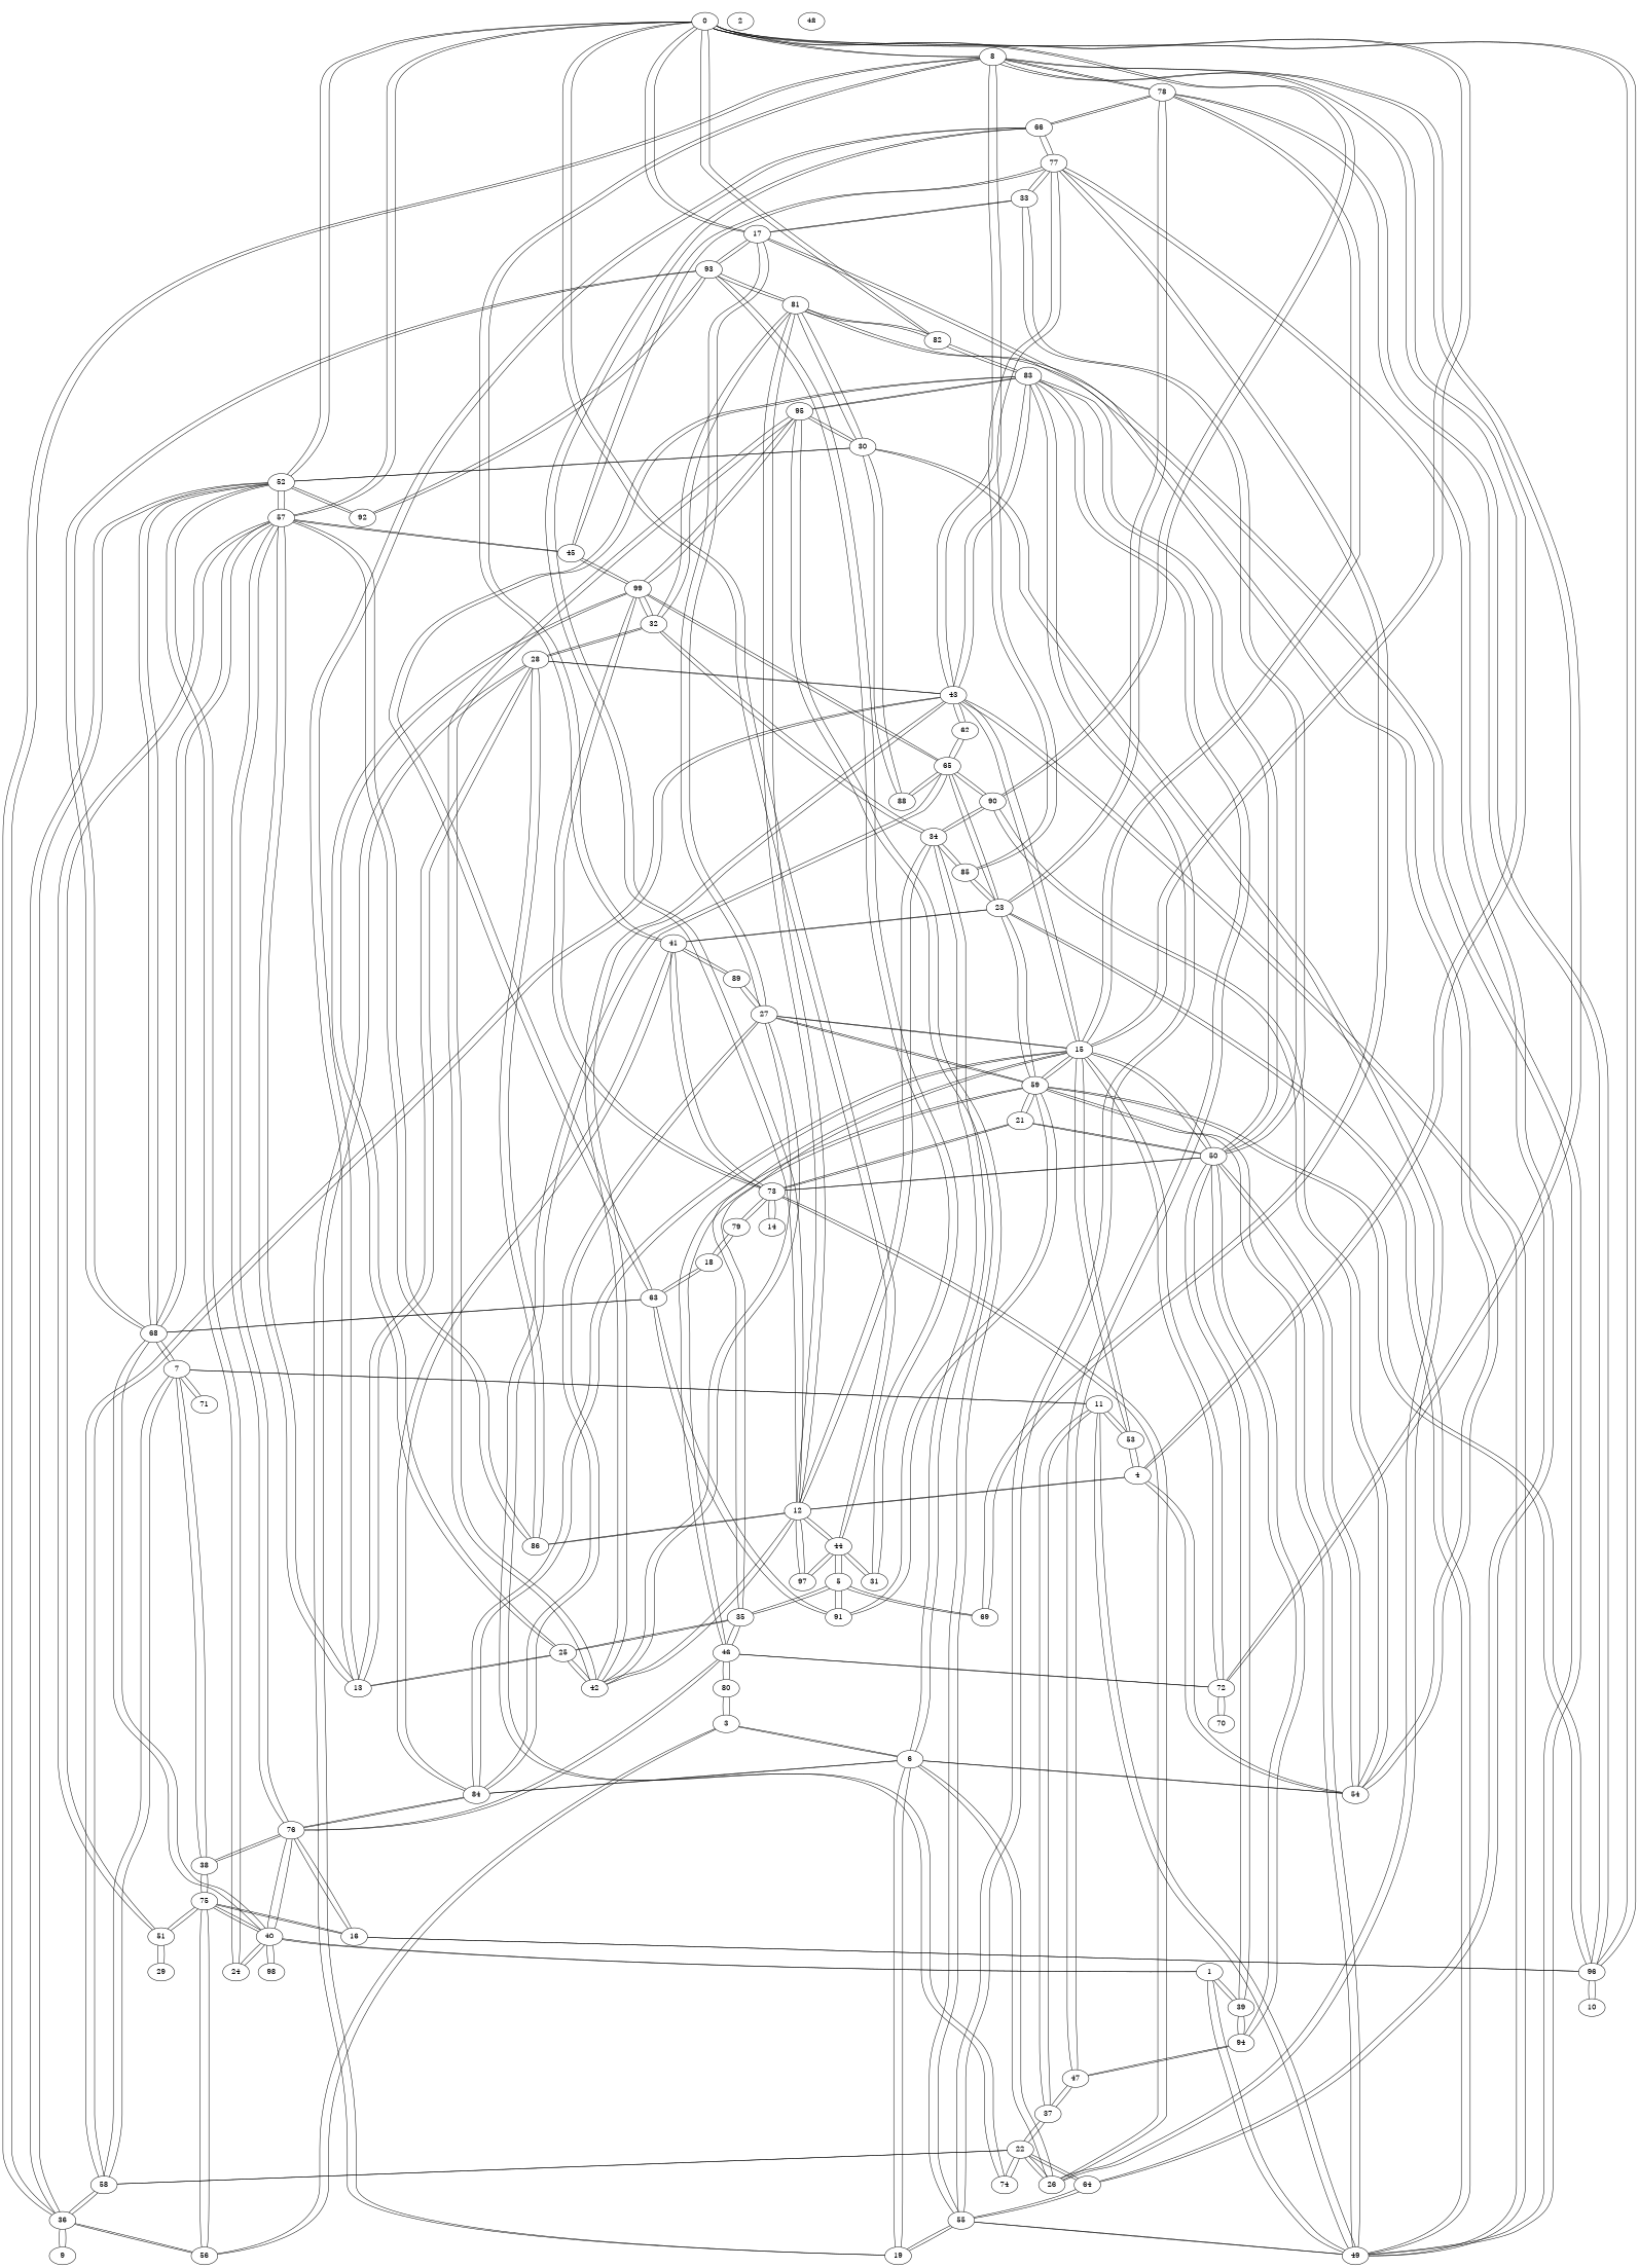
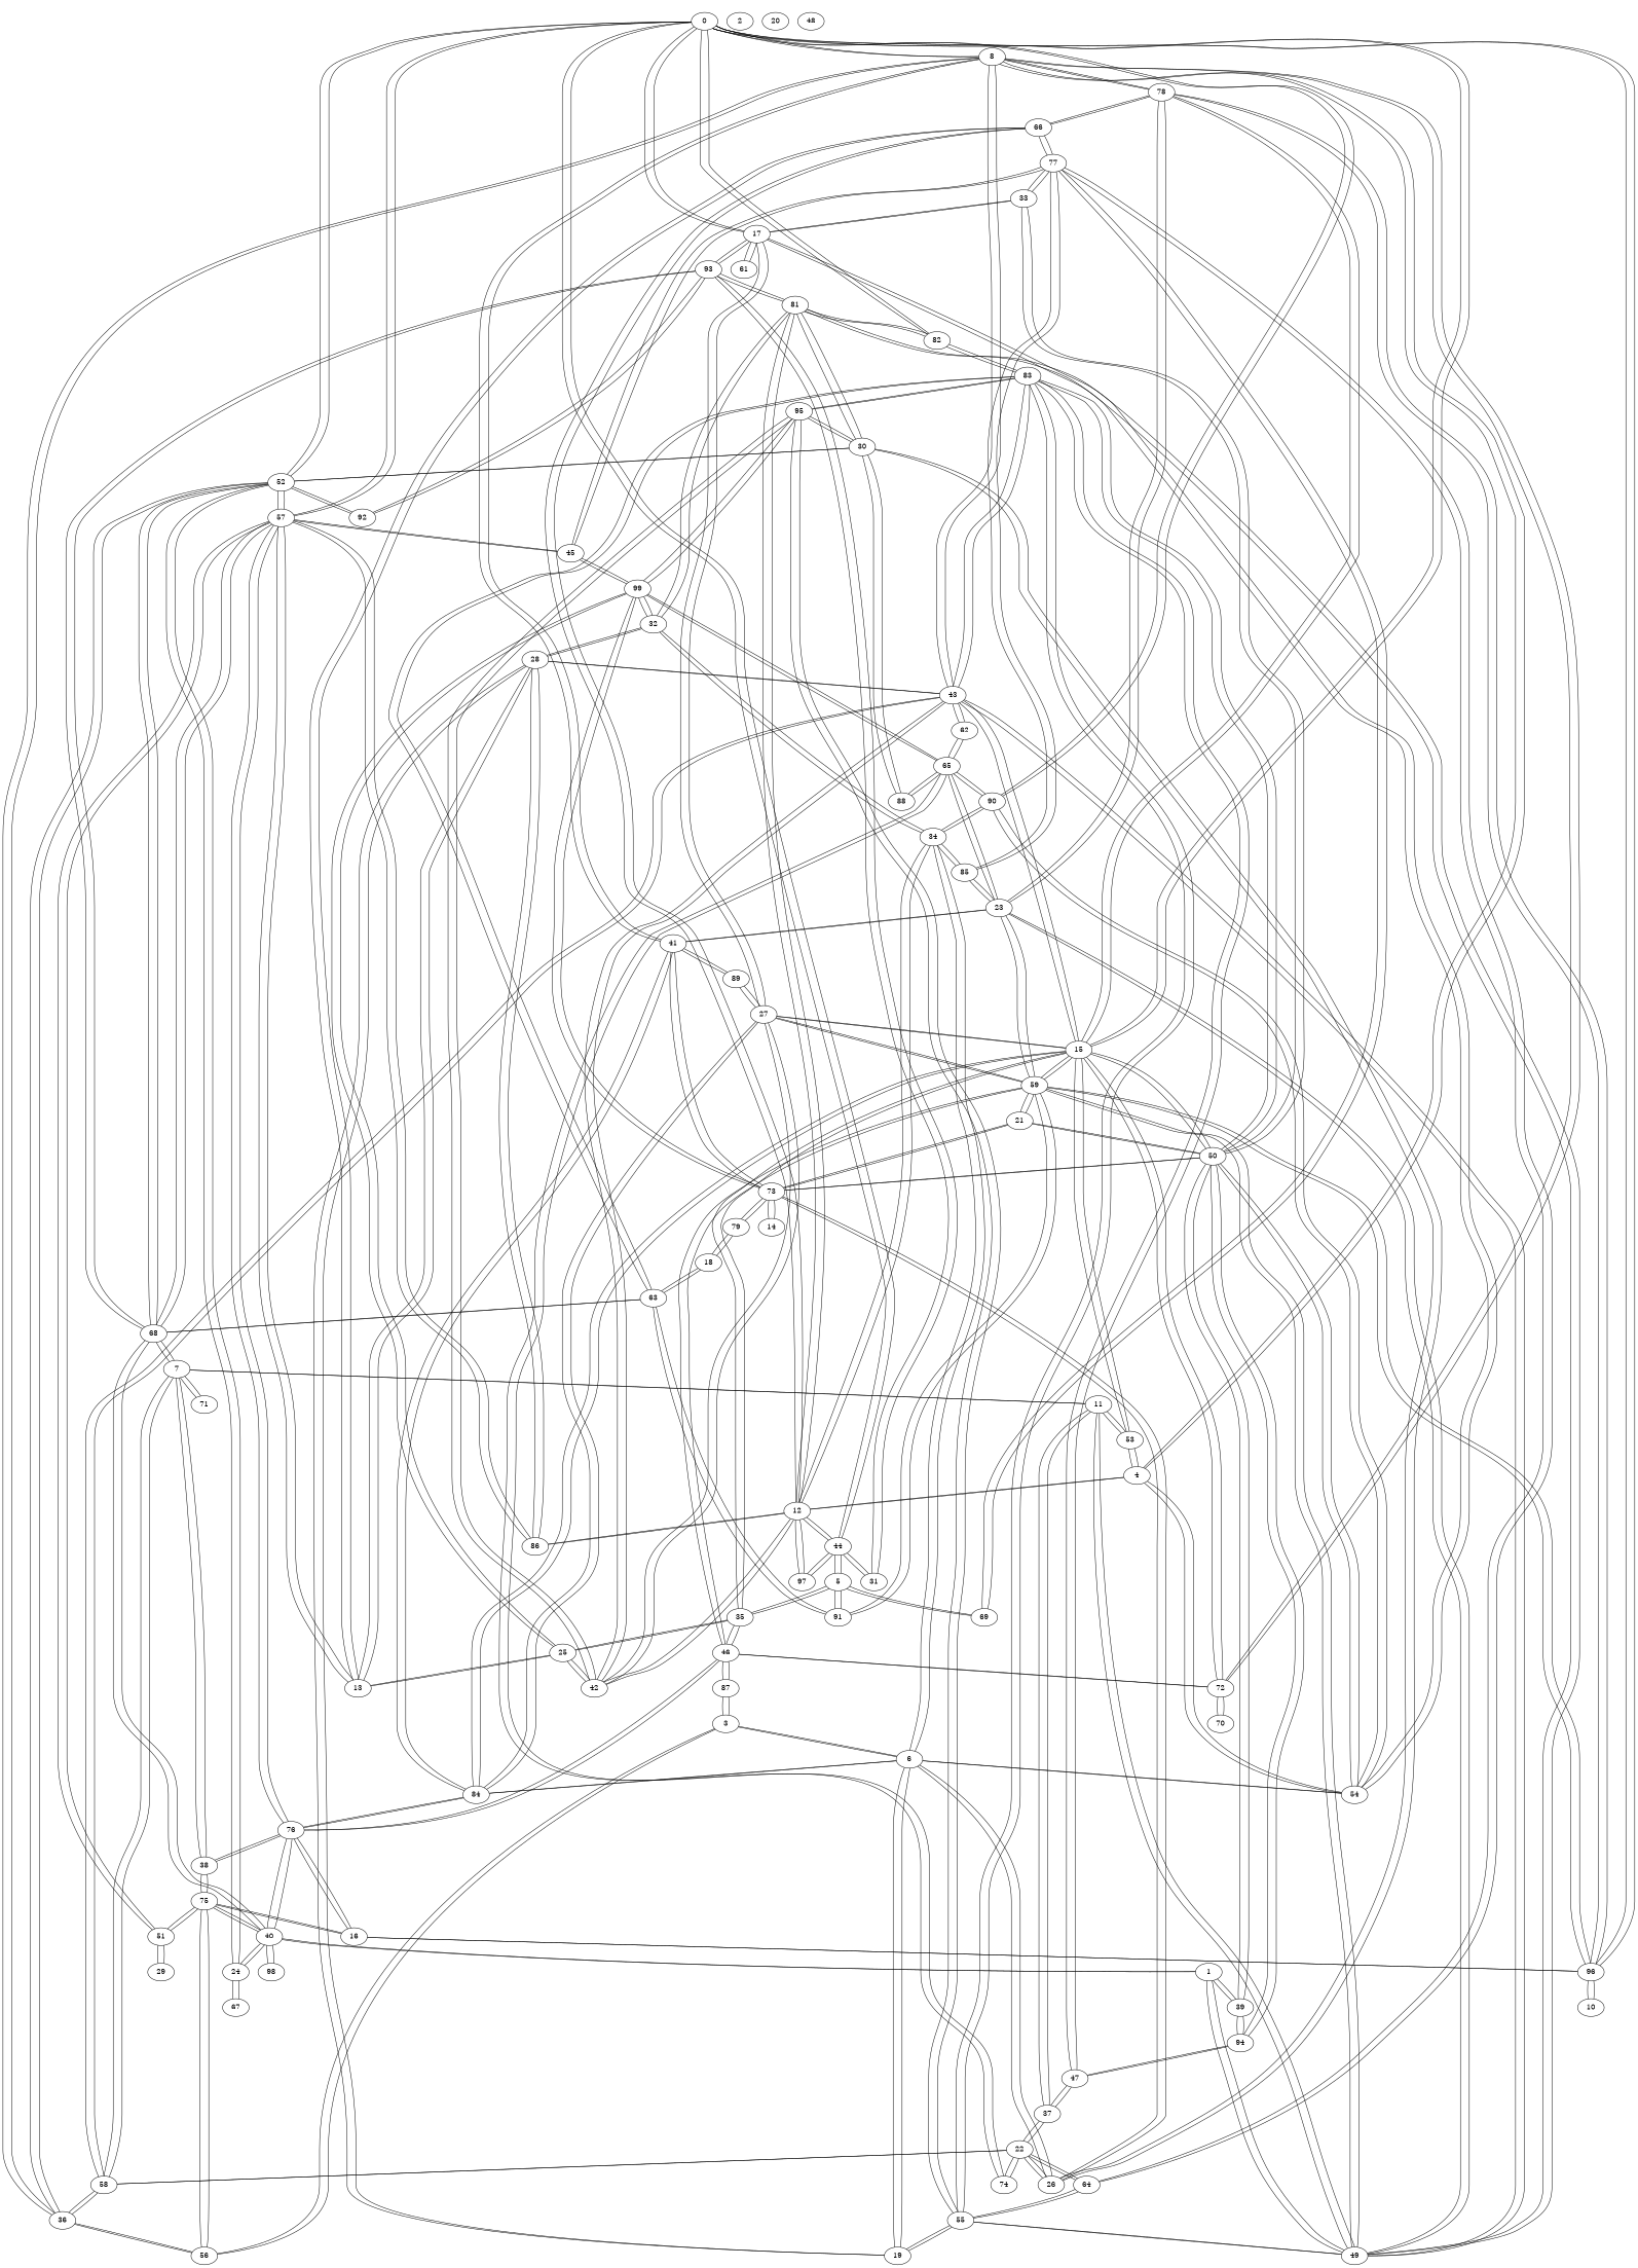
  graph {
    n1 [label=0]
    n2 [label=8]
    n3 [label=15]
    n4 [label=17]
    n5 [label=44]
    n6 [label=52]
    n7 [label=57]
    n8 [label=82]
    n9 [label=90]
    n10 [label=96]
    n11 [label=4]
    n12 [label=36]
    n13 [label=41]
    n14 [label=43]
    n15 [label=72]
    n16 [label=78]
    n17 [label=53]
    n18 [label=35]
    n19 [label=84]
    n20 [label=27]
    n21 [label=50]
    n22 [label=59]
    n23 [label=54]
    n24 [label=33]
+   n25 [label=61]
    n26 [label=93]
    n27 [label=12]
    n28 [label=5]
    n29 [label=97]
    n30 [label=31]
    n31 [label=68]
    n32 [label=24]
    n33 [label=30]
    n34 [label=92]
    n35 [label=86]
    n36 [label=13]
    n37 [label=76]
    n38 [label=51]
    n39 [label=45]
    n40 [label=81]
    n41 [label=83]
    n42 [label=34]
    n43 [label=65]
    n44 [label=10]
    n45 [label=16]
    n46 [label=1]
    n47 [label=39]
    n48 [label=40]
    n49 [label=49]
    n50 [label=94]
    n51 [label=75]
    n52 [label=98]
    n53 [label=11]
    n54 [label=55]
    n55 [label=23]
    n56 [label=2]
    n57 [label=3]
    n58 [label=6]
    n59 [label=56]
-   n60 [label=80]
+   n60 [label=87]
    n61 [label=19]
    n62 [label=26]
    n63 [label=46]
    n64 [label=42]
    n65 [label=66]
    n66 [label=69]
    n67 [label=91]
    n68 [label=25]
    n69 [label=77]
    n70 [label=63]
    n71 [label=28]
    n72 [label=73]
    n73 [label=22]
    n74 [label=85]
    n75 [label=32]
    n76 [label=7]
    n77 [label=38]
    n78 [label=58]
    n79 [label=71]
    n80 [label=37]
-   n81 [label=9]
    n82 [label=89]
    n83 [label=62]
    n84 [label=70]
    n85 [label=47]
    n86 [label=95]
    n87 [label=99]
    n88 [label=14]
    n89 [label=79]
    n90 [label=21]
    n91 [label=18]
    n92 [label=64]
+   n93 [label=20]
    n94 [label=74]
    n95 [label=88]
+   n96 [label=67]
    n97 [label=29]
    n98 [label=48]
    n1 -- n2
    n1 -- n3
    n1 -- n4
    n1 -- n5
    n1 -- n6
    n1 -- n7
    n1 -- n8
    n1 -- n9
    n1 -- n10
    n2 -- n1
    n2 -- n11
    n2 -- n12
    n2 -- n13
    n2 -- n14
    n2 -- n15
    n2 -- n16
    n3 -- n1
    n3 -- n14
    n3 -- n15
    n3 -- n16
    n3 -- n17
    n3 -- n18
    n3 -- n19
    n3 -- n20
    n3 -- n21
    n3 -- n22
    n4 -- n1
    n4 -- n20
    n4 -- n23
    n4 -- n24
+   n4 -- n25
    n4 -- n26
    n5 -- n1
    n5 -- n27
    n5 -- n28
    n5 -- n29
    n5 -- n30
    n6 -- n1
    n6 -- n7
    n6 -- n12
    n6 -- n31
    n6 -- n32
    n6 -- n33
    n6 -- n34
    n7 -- n1
    n7 -- n6
    n7 -- n31
    n7 -- n35
    n7 -- n36
    n7 -- n37
    n7 -- n38
    n7 -- n39
    n8 -- n1
    n8 -- n40
    n8 -- n41
    n9 -- n1
    n9 -- n23
    n9 -- n42
    n9 -- n43
    n10 -- n1
    n10 -- n16
    n10 -- n22
    n10 -- n44
    n10 -- n45
    n11 -- n2
    n11 -- n17
    n11 -- n23
    n11 -- n27
    n12 -- n2
    n12 -- n6
    n12 -- n59
    n12 -- n78
-   n12 -- n81
    n13 -- n2
    n13 -- n19
    n13 -- n55
    n13 -- n72
    n13 -- n82
    n14 -- n2
    n14 -- n3
    n14 -- n41
    n14 -- n49
    n14 -- n64
    n14 -- n71
    n14 -- n78
    n14 -- n83
    n15 -- n2
    n15 -- n3
    n15 -- n63
    n15 -- n84
    n16 -- n2
    n16 -- n3
    n16 -- n10
    n16 -- n55
    n16 -- n65
    n17 -- n3
    n17 -- n11
    n17 -- n53
    n18 -- n3
    n18 -- n28
    n18 -- n63
    n18 -- n68
    n19 -- n3
    n19 -- n13
    n19 -- n20
    n19 -- n37
    n19 -- n58
    n20 -- n3
    n20 -- n4
    n20 -- n19
    n20 -- n22
    n20 -- n64
    n20 -- n82
    n21 -- n3
    n21 -- n23
    n21 -- n24
    n21 -- n41
    n21 -- n47
    n21 -- n50
    n21 -- n72
    n21 -- n90
    n22 -- n3
    n22 -- n10
    n22 -- n20
    n22 -- n49
    n22 -- n55
    n22 -- n63
    n22 -- n67
    n22 -- n90
    n23 -- n4
    n23 -- n9
    n23 -- n11
    n23 -- n21
    n23 -- n58
    n24 -- n4
    n24 -- n21
    n24 -- n69
+   n25 -- n4
    n26 -- n4
    n26 -- n30
    n26 -- n31
    n26 -- n34
    n26 -- n40
    n27 -- n5
    n27 -- n11
    n27 -- n29
    n27 -- n35
    n27 -- n40
    n27 -- n42
    n27 -- n64
    n27 -- n65
    n28 -- n5
    n28 -- n18
    n28 -- n66
    n28 -- n67
    n29 -- n5
    n29 -- n27
    n30 -- n5
    n30 -- n26
    n31 -- n6
    n31 -- n7
    n31 -- n26
    n31 -- n48
    n31 -- n70
    n31 -- n76
    n32 -- n6
    n32 -- n48
+   n32 -- n96
    n33 -- n6
    n33 -- n40
    n33 -- n62
    n33 -- n86
    n33 -- n95
    n34 -- n6
    n34 -- n26
    n35 -- n7
    n35 -- n27
    n35 -- n71
    n36 -- n7
    n36 -- n65
    n36 -- n68
    n36 -- n71
    n37 -- n7
    n37 -- n19
    n37 -- n45
    n37 -- n48
    n37 -- n63
    n37 -- n77
    n38 -- n7
    n38 -- n51
    n38 -- n97
    n39 -- n7
    n39 -- n69
    n39 -- n87
    n40 -- n8
    n40 -- n26
    n40 -- n27
    n40 -- n33
    n40 -- n49
    n40 -- n75
    n41 -- n8
    n41 -- n14
    n41 -- n21
    n41 -- n54
    n41 -- n70
    n41 -- n85
    n41 -- n86
    n42 -- n9
    n42 -- n27
    n42 -- n58
    n42 -- n74
    n42 -- n75
    n43 -- n9
    n43 -- n55
    n43 -- n83
    n43 -- n87
    n43 -- n94
    n43 -- n95
    n44 -- n10
    n45 -- n10
    n45 -- n37
    n45 -- n51
    n46 -- n47
    n46 -- n48
    n46 -- n49
    n47 -- n21
    n47 -- n46
    n47 -- n50
    n48 -- n31
    n48 -- n32
    n48 -- n37
    n48 -- n46
    n48 -- n51
    n48 -- n52
    n49 -- n14
    n49 -- n22
    n49 -- n40
    n49 -- n46
    n49 -- n53
    n49 -- n54
    n49 -- n55
    n50 -- n21
    n50 -- n47
    n50 -- n85
    n51 -- n38
    n51 -- n45
    n51 -- n48
    n51 -- n59
    n51 -- n77
    n52 -- n48
    n53 -- n17
    n53 -- n49
    n53 -- n76
    n53 -- n80
    n54 -- n41
    n54 -- n49
    n54 -- n61
    n54 -- n86
    n54 -- n92
    n55 -- n13
    n55 -- n16
    n55 -- n22
    n55 -- n43
    n55 -- n49
    n55 -- n74
    n57 -- n58
    n57 -- n59
    n57 -- n60
    n58 -- n19
    n58 -- n23
    n58 -- n42
    n58 -- n57
    n58 -- n61
    n58 -- n62
    n59 -- n12
    n59 -- n51
    n59 -- n57
    n60 -- n57
    n60 -- n63
    n61 -- n54
    n61 -- n58
    n61 -- n71
    n62 -- n33
    n62 -- n58
    n62 -- n72
    n62 -- n73
    n63 -- n15
    n63 -- n18
    n63 -- n22
    n63 -- n37
    n63 -- n60
    n64 -- n14
    n64 -- n20
    n64 -- n27
    n64 -- n68
    n64 -- n86
    n65 -- n16
    n65 -- n27
    n65 -- n36
    n65 -- n69
    n66 -- n28
    n66 -- n69
    n67 -- n22
    n67 -- n28
    n67 -- n70
    n68 -- n18
    n68 -- n36
    n68 -- n64
    n68 -- n87
    n69 -- n24
    n69 -- n39
    n69 -- n65
    n69 -- n66
    n69 -- n74
    n69 -- n92
    n70 -- n31
    n70 -- n41
    n70 -- n67
    n70 -- n91
    n71 -- n14
    n71 -- n35
    n71 -- n36
    n71 -- n61
    n71 -- n75
    n72 -- n13
    n72 -- n21
    n72 -- n62
    n72 -- n87
    n72 -- n88
    n72 -- n89
    n72 -- n90
    n73 -- n62
    n73 -- n78
    n73 -- n80
    n73 -- n92
    n73 -- n94
    n74 -- n42
    n74 -- n55
    n74 -- n69
    n75 -- n40
    n75 -- n42
    n75 -- n71
    n75 -- n87
    n76 -- n31
    n76 -- n53
    n76 -- n77
    n76 -- n78
    n76 -- n79
    n77 -- n37
    n77 -- n51
    n77 -- n76
    n78 -- n12
    n78 -- n14
    n78 -- n73
    n78 -- n76
    n79 -- n76
    n80 -- n53
    n80 -- n73
    n80 -- n85
-   n81 -- n12
    n82 -- n13
    n82 -- n20
    n83 -- n14
    n83 -- n43
    n84 -- n15
    n85 -- n41
    n85 -- n50
    n85 -- n80
    n86 -- n33
    n86 -- n41
    n86 -- n54
    n86 -- n64
    n86 -- n87
    n87 -- n39
    n87 -- n43
    n87 -- n68
    n87 -- n72
    n87 -- n75
    n87 -- n86
    n88 -- n72
    n89 -- n72
    n89 -- n91
    n90 -- n21
    n90 -- n22
    n90 -- n72
    n91 -- n70
    n91 -- n89
    n92 -- n54
    n92 -- n69
    n92 -- n73
    n94 -- n43
    n94 -- n73
    n95 -- n33
    n95 -- n43
+   n96 -- n32
    n97 -- n38
  }
